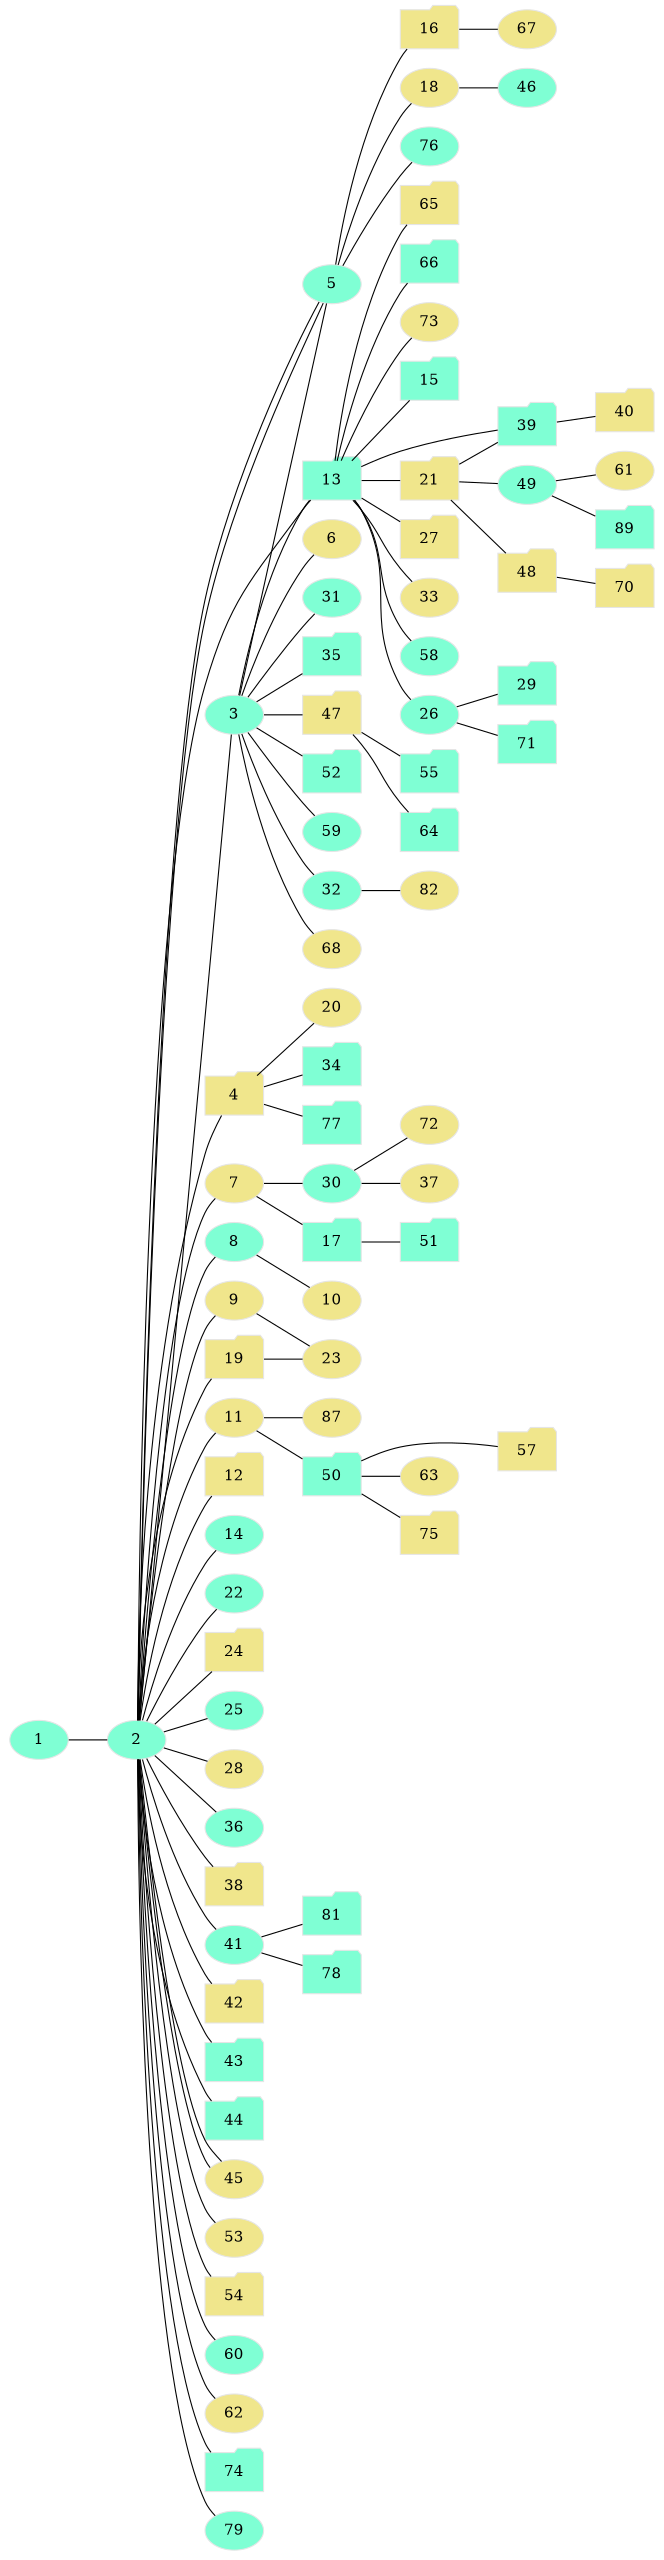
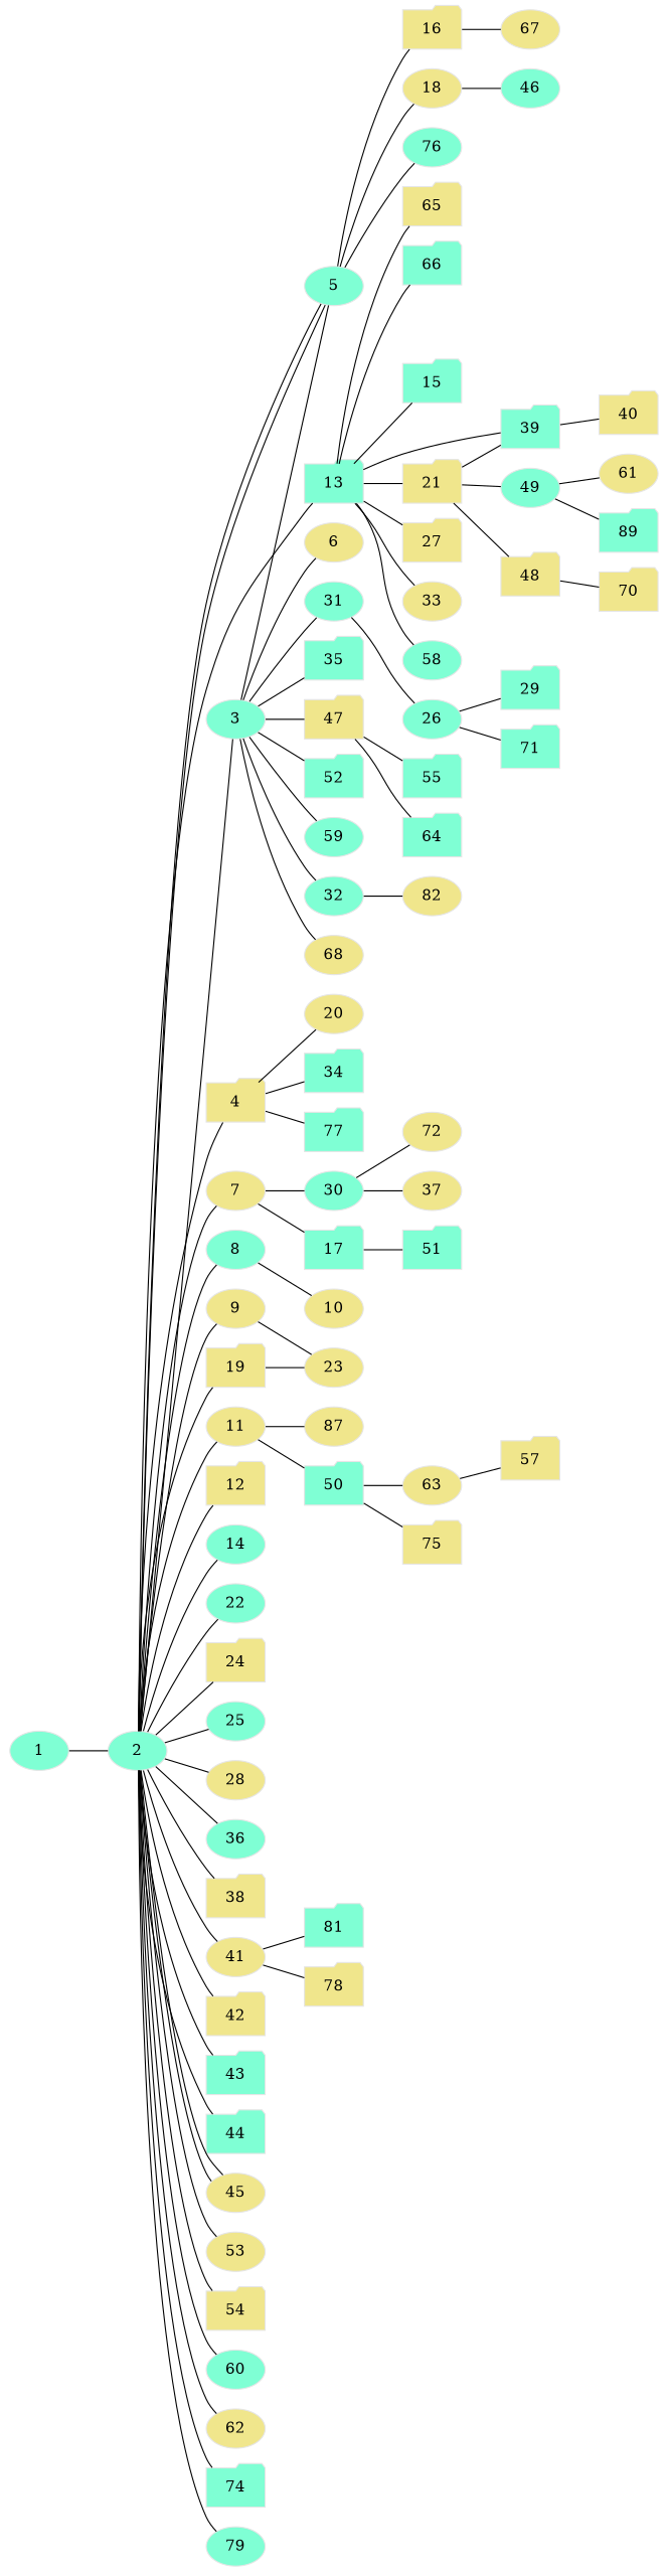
  graph {
    rankdir=LR
    node [color=gray90 fillcolor=khaki shape=ellipse style=filled]
    1 [fillcolor=aquamarine]
    2 [fillcolor=aquamarine]
    3 [fillcolor=aquamarine]
    4 [shape=folder]
    5 [fillcolor=aquamarine]
    7
    8 [fillcolor=aquamarine]
    9
    11
    12 [shape=folder]
    13 [fillcolor=aquamarine shape=folder]
    14 [fillcolor=aquamarine]
    19 [shape=folder]
    22 [fillcolor=aquamarine]
    24 [shape=folder]
    25 [fillcolor=aquamarine]
    28
    36 [fillcolor=aquamarine]
    38 [shape=folder]
-   41 [fillcolor=aquamarine]
+   41
    42 [shape=folder]
    43 [fillcolor=aquamarine shape=folder]
    44 [fillcolor=aquamarine shape=folder]
    45
    53
    54 [shape=folder]
    60 [fillcolor=aquamarine]
    62
    74 [fillcolor=aquamarine shape=folder]
    79 [fillcolor=aquamarine]
    6
    31 [fillcolor=aquamarine]
    32 [fillcolor=aquamarine]
    35 [fillcolor=aquamarine shape=folder]
    47 [shape=folder]
    52 [fillcolor=aquamarine shape=folder]
    59 [fillcolor=aquamarine]
    68
    20
    34 [fillcolor=aquamarine shape=folder]
    77 [fillcolor=aquamarine shape=folder]
    16 [shape=folder]
    18
    76 [fillcolor=aquamarine]
    17 [fillcolor=aquamarine shape=folder]
    30 [fillcolor=aquamarine]
    10
    23
    50 [fillcolor=aquamarine shape=folder]
    n50 [label=87]
    15 [fillcolor=aquamarine shape=folder]
    21 [shape=folder]
    26 [fillcolor=aquamarine]
    27 [shape=folder]
    33
    39 [fillcolor=aquamarine shape=folder]
    58 [fillcolor=aquamarine]
    65 [shape=folder]
    66 [fillcolor=aquamarine shape=folder]
-   73
-   78 [fillcolor=aquamarine shape=folder]
+   78 [shape=folder]
    81 [fillcolor=aquamarine shape=folder]
    82
    55 [fillcolor=aquamarine shape=folder]
    64 [fillcolor=aquamarine shape=folder]
    67
    46 [fillcolor=aquamarine]
    61
    49 [fillcolor=aquamarine]
    n70 [fillcolor=aquamarine label=89 shape=folder]
    51 [fillcolor=aquamarine shape=folder]
    37
    72
    57 [shape=folder]
    63
    75 [shape=folder]
    48 [shape=folder]
    29 [fillcolor=aquamarine shape=folder]
    71 [fillcolor=aquamarine shape=folder]
    40 [shape=folder]
    70 [shape=folder]
    1 -- 2
    2 -- 3
    2 -- 4
    2 -- 5
    2 -- 5
    2 -- 7
    2 -- 8
    2 -- 9
    2 -- 11
    2 -- 12
    2 -- 13
    2 -- 14
    2 -- 19
    2 -- 22
    2 -- 24
    2 -- 25
    2 -- 28
    2 -- 36
    2 -- 38
    2 -- 41
    2 -- 42
    2 -- 43
    2 -- 44
    2 -- 45
    2 -- 45
    2 -- 53
    2 -- 54
    2 -- 60
    2 -- 62
    2 -- 74
    2 -- 79
    3 -- 5
-   3 -- 13
    3 -- 6
    3 -- 31
    3 -- 32
    3 -- 35
    3 -- 47
    3 -- 52
    3 -- 59
    3 -- 68
    4 -- 20
    4 -- 34
    4 -- 77
    5 -- 16
    5 -- 18
    5 -- 76
    7 -- 17
    7 -- 30
    8 -- 10
    9 -- 23
    11 -- 50
    11 -- n50
    13 -- 15
    13 -- 21
-   13 -- 26
+   31 -- 26
    13 -- 27
    13 -- 33
    13 -- 39
    13 -- 58
    13 -- 65
    13 -- 66
-   13 -- 73
    19 -- 23
    41 -- 78
    41 -- 81
    32 -- 82
    47 -- 55
    47 -- 64
    16 -- 67
    18 -- 46
    17 -- 51
    30 -- 37
    30 -- 72
-   50 -- 57
+   63 -- 57
    50 -- 63
    50 -- 75
    21 -- 39
    21 -- 49
    21 -- 48
    26 -- 29
    26 -- 71
    39 -- 40
    49 -- 61
    49 -- n70
    48 -- 70
  }
